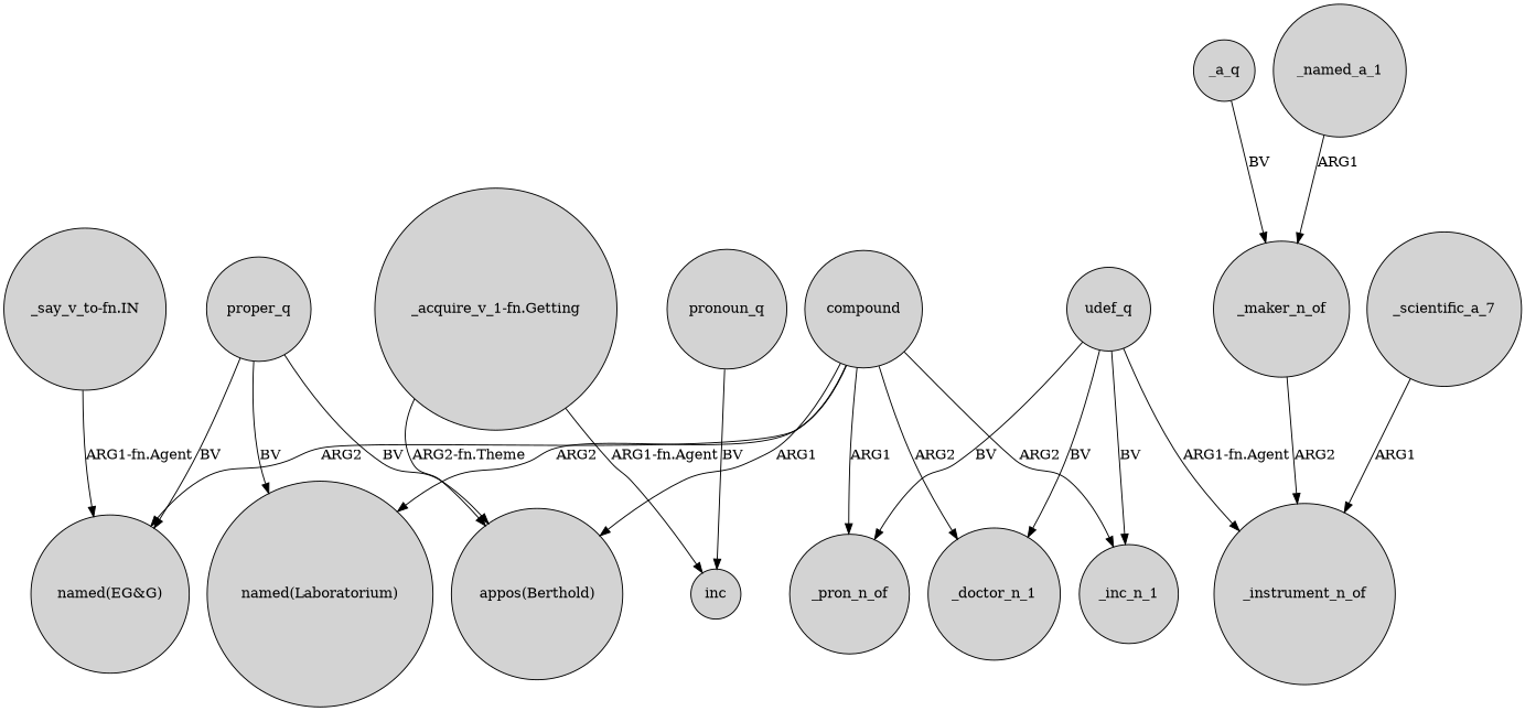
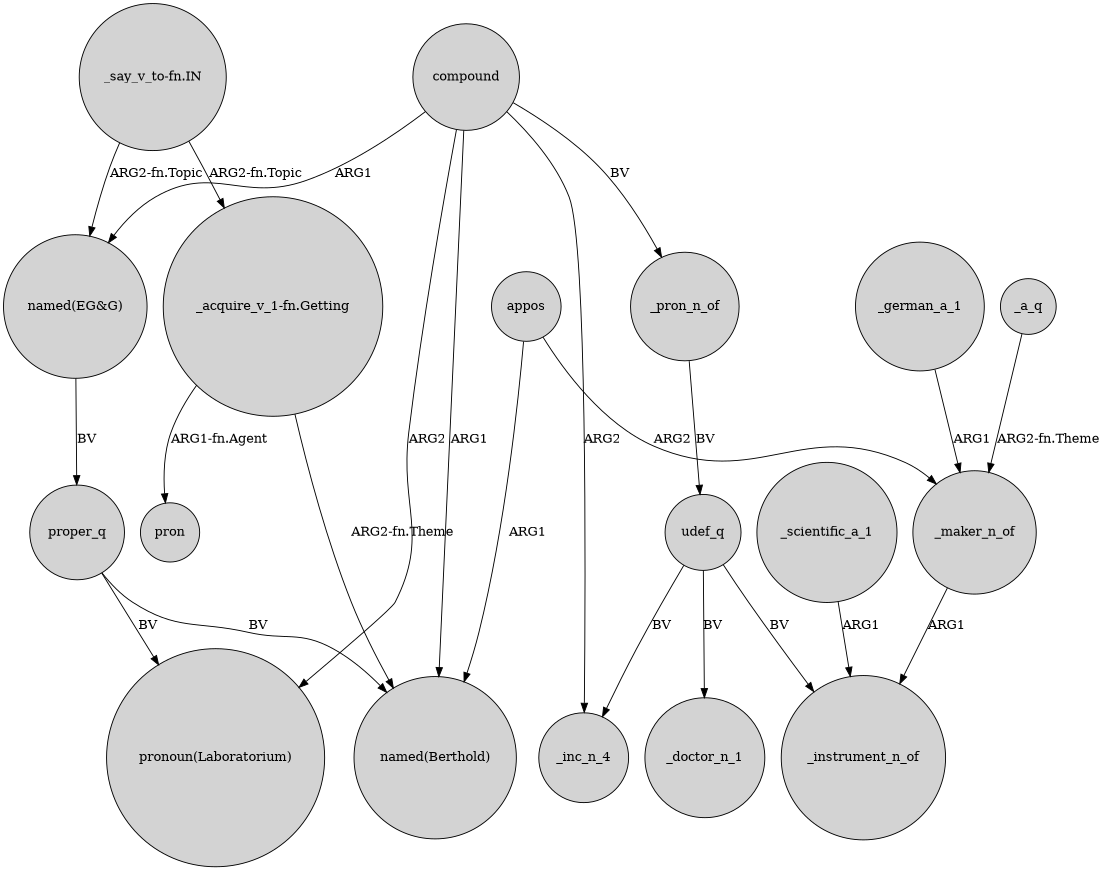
  digraph {
    node [shape=circle style=filled]
    "_say_v_to-fn.IN"
    "_acquire_v_1-fn.Getting"
    "named(EG&G)"
-   "named(Berthold)" [label="appos(Berthold)"]
-   pron [label=inc]
+   "named(Berthold)"
+   pron
    compound
    _doctor_n_1
-   _inc_n_1
+   _inc_n_1 [label=_inc_n_4]
    n9 [label=_pron_n_of]
-   "named(Laboratorium)"
+   "named(Laboratorium)" [label="pronoun(Laboratorium)"]
    udef_q
    _instrument_n_of
    proper_q
+   appos
    _maker_n_of
-   pronoun_q
    _a_q
-   _scientific_a_1 [label=_scientific_a_7]
-   _german_a_1 [label=_named_a_1]
-   "_say_v_to-fn.IN" -> "named(EG&G)" [label="ARG1-fn.Agent"]
+   _scientific_a_1
+   _german_a_1
+   "_say_v_to-fn.IN" -> "_acquire_v_1-fn.Getting" [label="ARG2-fn.Topic"]
+   "_say_v_to-fn.IN" -> "named(EG&G)" [label="ARG2-fn.Topic"]
    "_acquire_v_1-fn.Getting" -> "named(Berthold)" [label="ARG2-fn.Theme"]
    "_acquire_v_1-fn.Getting" -> pron [label="ARG1-fn.Agent"]
-   compound -> "named(EG&G)" [label=ARG2]
+   compound -> "named(EG&G)" [label=ARG1]
    compound -> "named(Berthold)" [label=ARG1]
-   compound -> _doctor_n_1 [label=ARG2]
    compound -> _inc_n_1 [label=ARG2]
-   compound -> n9 [label=ARG1]
+   compound -> n9 [label=BV]
    compound -> "named(Laboratorium)" [label=ARG2]
    udef_q -> _doctor_n_1 [label=BV]
    udef_q -> _inc_n_1 [label=BV]
-   udef_q -> n9 [label=BV]
-   udef_q -> _instrument_n_of [label="ARG1-fn.Agent"]
-   proper_q -> "named(EG&G)" [label=BV]
+   n9 -> udef_q [label=BV]
+   udef_q -> _instrument_n_of [label=BV]
+   "named(EG&G)" -> proper_q [label=BV]
    proper_q -> "named(Berthold)" [label=BV]
    proper_q -> "named(Laboratorium)" [label=BV]
-   _maker_n_of -> _instrument_n_of [label=ARG2]
-   pronoun_q -> pron [label=BV]
-   _a_q -> _maker_n_of [label=BV]
+   appos -> "named(Berthold)" [label=ARG1]
+   appos -> _maker_n_of [label=ARG2]
+   _maker_n_of -> _instrument_n_of [label=ARG1]
+   _a_q -> _maker_n_of [label="ARG2-fn.Theme"]
    _scientific_a_1 -> _instrument_n_of [label=ARG1]
    _german_a_1 -> _maker_n_of [label=ARG1]
  }
